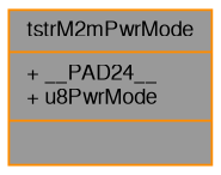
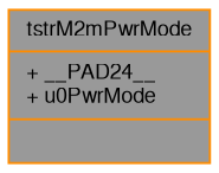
  digraph {
-   n1 [color=darkorange fillcolor=grey60 fontcolor=black fontname=FreeSans fontsize=10 height=0.2 label="{tstrM2mPwrMode\n|+ __PAD24__\l+ u8PwrMode\l|}" shape=record style=filled width=0.4]
+   n1 [color=darkorange fillcolor=grey60 fontcolor=black fontname=FreeSans fontsize=10 height=0.2 label="{tstrM2mPwrMode\n|+ __PAD24__\l+ u0PwrMode\l|}" shape=record style=filled width=0.4]
  }
